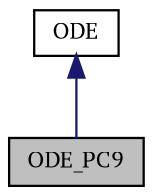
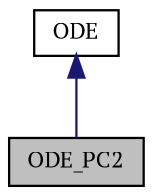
  digraph {
    fontname="PT Serif"
    node [color=black fontname="PT Serif" fontsize=10 shape=record style=filled]
-   n1 [fillcolor=grey75 fontcolor=black height=0.2 label=ODE_PC9 width=0.4]
+   n1 [fillcolor=grey75 fontcolor=black height=0.2 label=ODE_PC2 width=0.4]
    n2 [fillcolor=white height=0.2 label=ODE width=0.4]
    n2 -> n1 [color=midnightblue dir=back fontname="PT Serif" fontsize=10 labelfontname=Helvetica labelfontsize=10 style=solid]
  }
